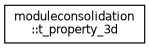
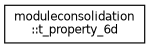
  digraph {
    rankdir=LR
-   n1 [color=black fillcolor=white fontname=Helvetica fontsize=10 height=0.2 label="moduleconsolidation\l::t_property_3d" shape=record style=filled width=0.4]
+   n1 [color=black fillcolor=white fontname=Helvetica fontsize=10 height=0.2 label="moduleconsolidation\l::t_property_6d" shape=record style=filled width=0.4]
  }
